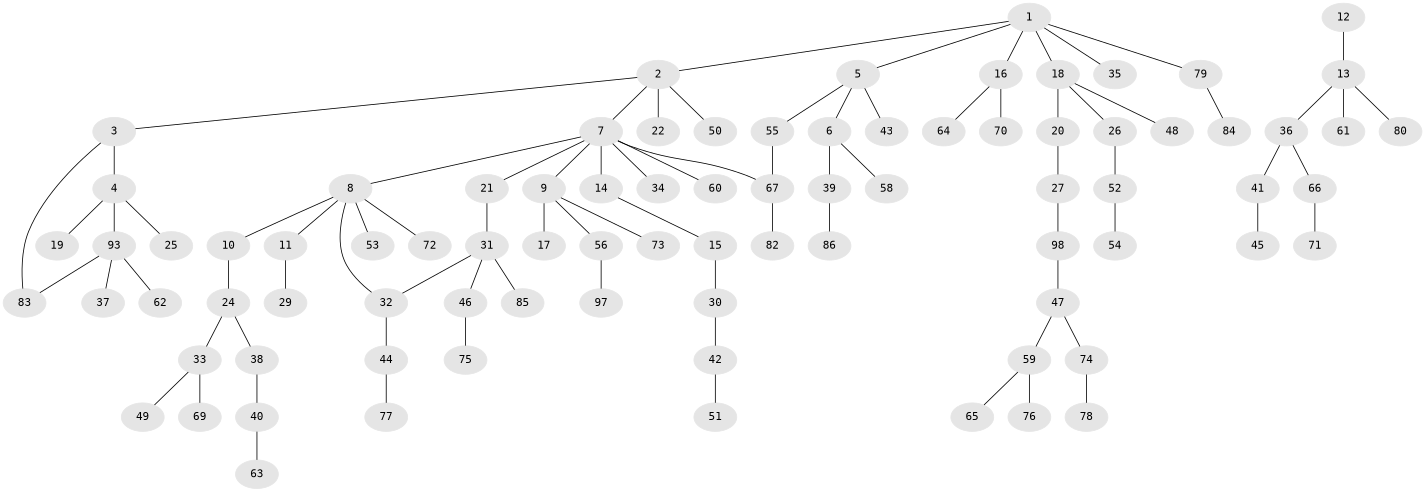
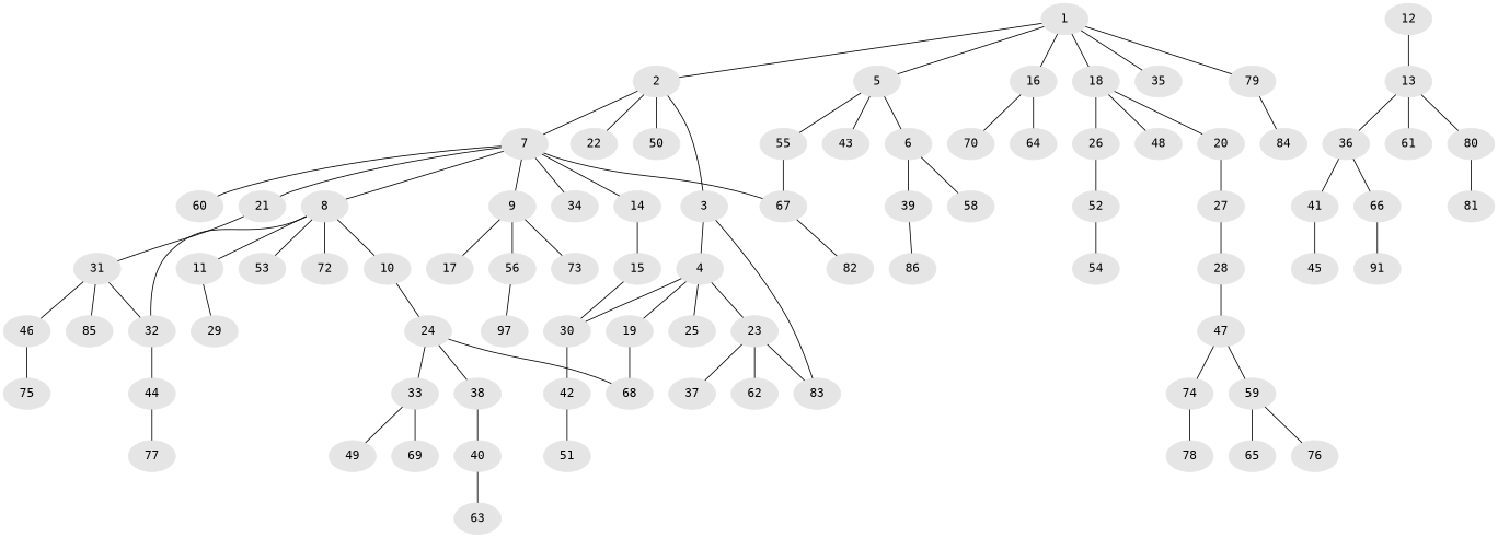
  graph {
    fontname="DejaVu Sans Mono"
    node [color=gray90 fontname="DejaVu Sans Mono" style=filled]
    edge [fontname="DejaVu Sans Mono"]
    1
    2
    5
    16
    18
    35
    79
    3
    7
    22
    50
    6
    43
    55
    64
    70
    20
    26
    48
    84
    4
    83
    8
    9
    14
    21
    34
    60
    67
    19
-   23 [label=93]
+   23
    25
    30
+   68
    37
    62
    42
    39
    58
    86
    10
    11
    32
    53
    72
    17
    56
    73
    12
    13
    15
    31
    24
    29
    44
    n56 [label=97]
    33
    38
    36
    61
    80
    41
    66
+   81
    27
    52
-   28 [label=98]
+   28
    46
    85
    49
    69
    40
    54
    47
    59
    74
    51
    75
    77
    45
-   71
+   71 [label=91]
    63
    65
    76
    78
    82
    1 -- 2
    1 -- 5
    1 -- 16
    1 -- 18
    1 -- 35
    1 -- 79
    2 -- 3
    2 -- 7
    2 -- 22
    2 -- 50
    5 -- 6
    5 -- 43
    5 -- 55
    16 -- 64
    16 -- 70
    18 -- 20
    18 -- 26
    18 -- 48
    79 -- 84
    3 -- 4
    3 -- 83
    7 -- 8
    7 -- 9
    7 -- 14
    7 -- 21
    7 -- 34
    7 -- 60
    7 -- 67
    6 -- 39
    6 -- 58
    55 -- 67
    20 -- 27
    26 -- 52
    4 -- 19
    4 -- 23
    4 -- 25
+   4 -- 30
    8 -- 10
    8 -- 11
    8 -- 32
    8 -- 53
    8 -- 72
    9 -- 17
    9 -- 56
    9 -- 73
    14 -- 15
    21 -- 31
    67 -- 82
+   19 -- 68
    23 -- 83
    23 -- 37
    23 -- 62
    30 -- 42
    42 -- 51
    39 -- 86
    10 -- 24
    11 -- 29
    32 -- 44
    56 -- n56
    12 -- 13
    13 -- 36
    13 -- 61
    13 -- 80
    15 -- 30
    31 -- 32
    31 -- 46
    31 -- 85
+   24 -- 68
    24 -- 33
    24 -- 38
    44 -- 77
    33 -- 49
    33 -- 69
    38 -- 40
    36 -- 41
    36 -- 66
+   80 -- 81
    41 -- 45
    66 -- 71
    27 -- 28
    52 -- 54
    28 -- 47
    46 -- 75
    40 -- 63
    47 -- 59
    47 -- 74
    59 -- 65
    59 -- 76
    74 -- 78
  }
